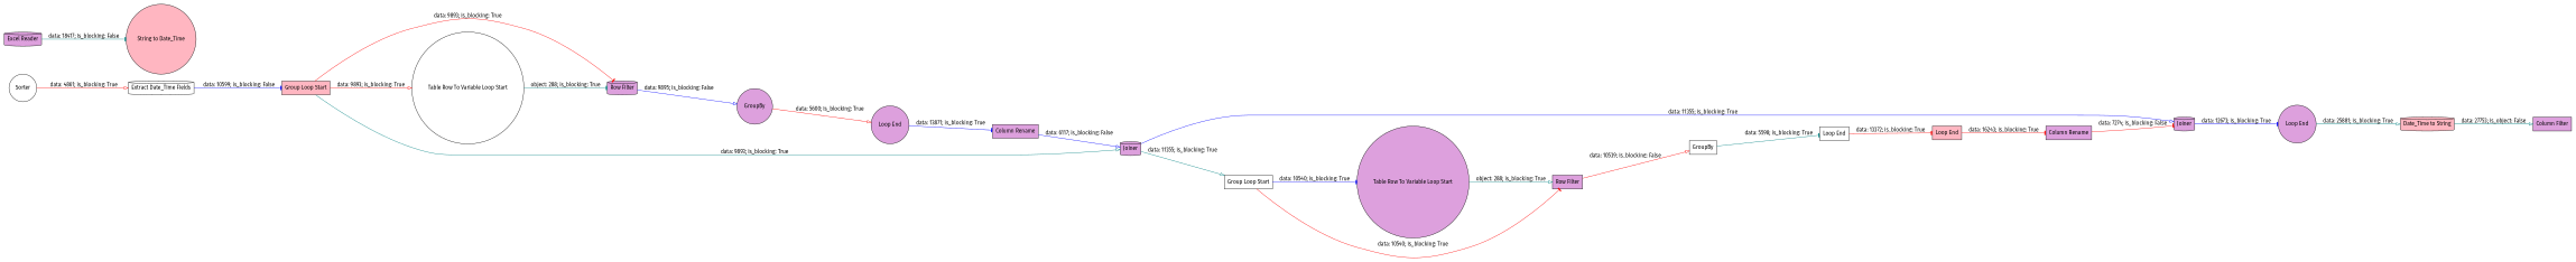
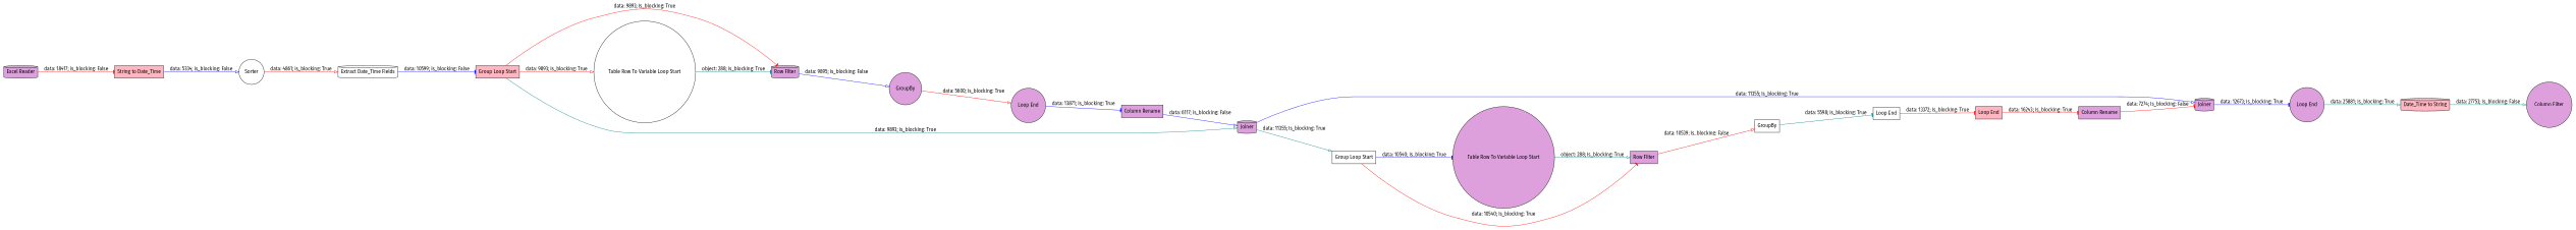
  digraph {
    fontname="Fira Sans"
    rankdir=LR
    node [fillcolor=plum fontname="Fira Sans" shape=box style=filled]
    edge [arrowhead=onormal color=red fontname="Fira Sans"]
    n1 [label=Joiner shape=cylinder]
    n2 [label="Loop End" shape=circle]
    n3 [fillcolor=lightpink label="Date_Time to String" shape=cylinder]
-   n4 [label="Column Filter"]
+   n4 [label="Column Filter" shape=circle]
    n5 [label="Table Row To Variable Loop Start" shape=circle]
    n6 [label="Row Filter"]
    n7 [fillcolor=white label=GroupBy]
    n8 [label="Row Filter" shape=cylinder]
    n9 [label=GroupBy shape=circle]
    n10 [label="Loop End" shape=circle]
    n11 [fillcolor=lightpink label="Group Loop Start"]
    n12 [fillcolor=white label="Table Row To Variable Loop Start" shape=circle]
    n13 [label=Joiner shape=cylinder]
    n14 [fillcolor=white label="Group Loop Start"]
    n15 [label="Column Rename"]
    n16 [label="Excel Reader" shape=cylinder]
-   n17 [fillcolor=lightpink label="String to Date_Time" shape=circle]
+   n17 [fillcolor=lightpink label="String to Date_Time"]
    n18 [fillcolor=white label=Sorter shape=circle]
    n19 [fillcolor=lightpink label="Loop End"]
    n20 [label="Column Rename"]
    n21 [fillcolor=white label="Loop End"]
    n22 [fillcolor=white label="Extract Date_Time Fields" shape=cylinder]
    n1 -> n2 [arrowhead=tee color=blue label="data: 12673; is_blocking: True"]
    n2 -> n3 [color=teal label="data: 25881; is_blocking: True"]
-   n3 -> n4 [color=teal label="data: 27753; is_object: False"]
+   n3 -> n4 [color=teal label="data: 27753; is_blocking: False"]
    n5 -> n6 [color=teal label="object: 288; is_blocking: True"]
    n6 -> n7 [label="data: 10539; is_blocking: False"]
    n7 -> n21 [arrowhead=tee color=teal label="data: 5598; is_blocking: True"]
    n8 -> n9 [color=blue label="data: 9895; is_blocking: False"]
    n9 -> n10 [label="data: 5600; is_blocking: True"]
    n10 -> n15 [arrowhead=tee color=blue label="data: 13871; is_blocking: True"]
    n11 -> n8 [arrowhead=tee label="data: 9893; is_blocking: True"]
    n11 -> n12 [label="data: 9893; is_blocking: True"]
    n11 -> n13 [color=teal label="data: 9893; is_blocking: True"]
    n12 -> n8 [arrowhead=tee color=teal label="object: 288; is_blocking: True"]
    n13 -> n1 [color=blue label="data: 11355; is_blocking: True"]
    n13 -> n14 [color=teal label="data: 11355; is_blocking: True"]
    n14 -> n5 [arrowhead=tee color=blue label="data: 10540; is_blocking: True"]
    n14 -> n6 [arrowhead=tee label="data: 10540; is_blocking: True"]
    n15 -> n13 [color=blue label="data: 6117; is_blocking: False"]
-   n16 -> n17 [arrowhead=tee color=teal label="data: 18417; is_blocking: False"]
+   n16 -> n17 [arrowhead=tee label="data: 18417; is_blocking: False"]
+   n17 -> n18 [color=blue label="data: 5334; is_blocking: False"]
    n18 -> n22 [label="data: 4861; is_blocking: True"]
    n19 -> n20 [arrowhead=tee label="data: 16243; is_blocking: True"]
    n20 -> n1 [arrowhead=tee label="data: 7274; is_blocking: False"]
    n21 -> n19 [arrowhead=tee label="data: 13372; is_blocking: True"]
    n22 -> n11 [arrowhead=tee color=blue label="data: 10599; is_blocking: False"]
  }
